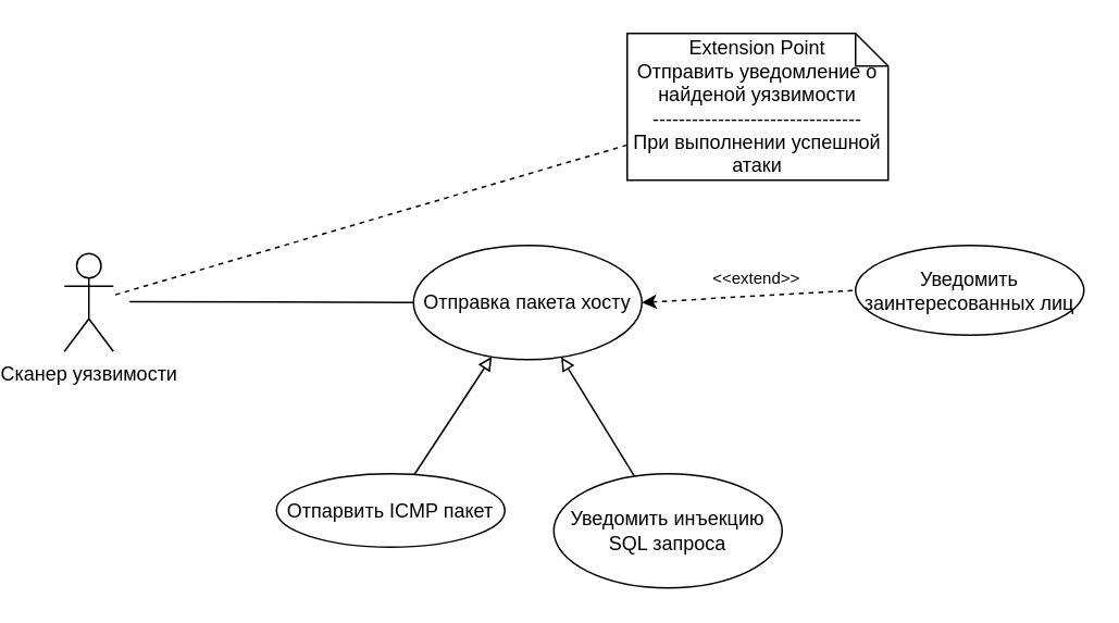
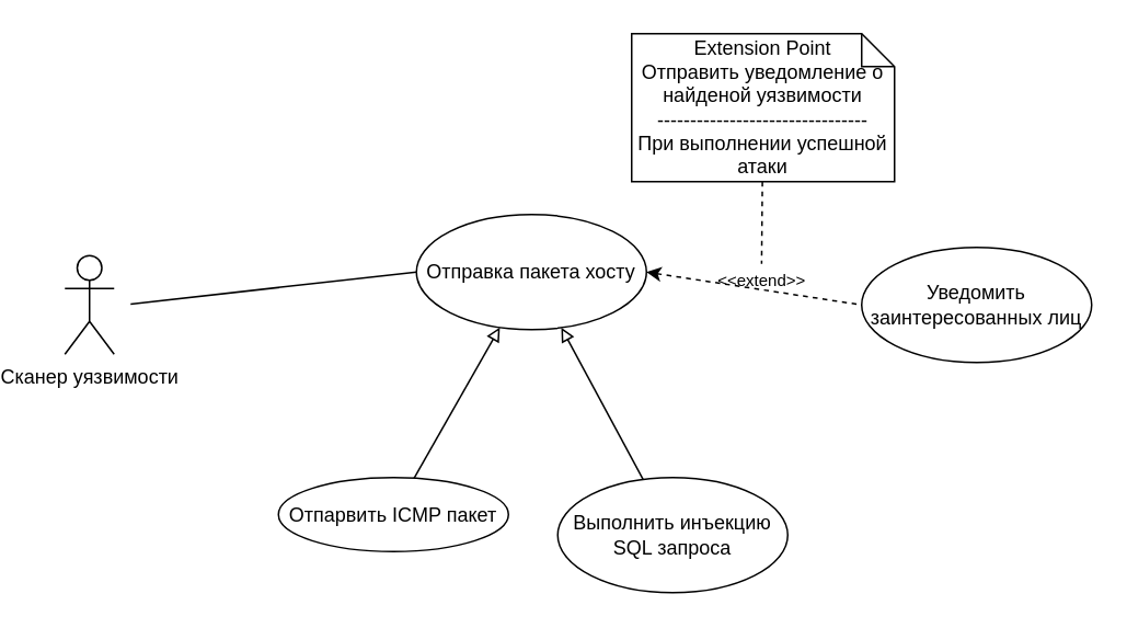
  <mxCell id="0" />
  <mxCell id="1" parent="0" />
  <mxCell id="2" value="Сканер уязвимости" style="shape=umlActor;verticalLabelPosition=bottom;verticalAlign=top;html=1;" parent="1" vertex="1"><mxGeometry x="20" y="155" width="30" height="60" as="geometry" /></mxCell>
  <mxCell id="3" style="edgeStyle=none;rounded=0;orthogonalLoop=1;jettySize=auto;html=1;exitX=1;exitY=0.5;exitDx=0;exitDy=0;entryX=0;entryY=0.5;entryDx=0;entryDy=0;startArrow=classic;startFill=1;endArrow=none;endFill=0;dashed=1;" parent="1" source="5" target="10" edge="1"><mxGeometry relative="1" as="geometry" /></mxCell>
  <mxCell id="4" style="edgeStyle=none;rounded=0;orthogonalLoop=1;jettySize=auto;html=1;exitX=0;exitY=0.5;exitDx=0;exitDy=0;startArrow=none;startFill=0;endArrow=none;endFill=0;" parent="1" source="5" edge="1"><mxGeometry relative="1" as="geometry"><mxPoint x="60" y="184.429" as="targetPoint" /></mxGeometry></mxCell>
- <mxCell id="5" value="Отправка пакета хосту" style="ellipse;whiteSpace=wrap;html=1;" parent="1" vertex="1"><mxGeometry x="234" y="150" width="140" height="70" as="geometry" /></mxCell>
+ <mxCell id="5" value="Отправка пакета хосту" style="ellipse;whiteSpace=wrap;html=1;" parent="1" vertex="1"><mxGeometry x="234" y="130" width="140" height="70" as="geometry" /></mxCell>
  <mxCell id="6" style="edgeStyle=none;rounded=0;orthogonalLoop=1;jettySize=auto;html=1;startArrow=none;startFill=0;endArrow=block;endFill=0;" parent="1" source="7" target="5" edge="1"><mxGeometry relative="1" as="geometry" /></mxCell>
- <mxCell id="7" value="Уведомить инъекцию SQL запроса" style="ellipse;whiteSpace=wrap;html=1;" parent="1" vertex="1"><mxGeometry x="320" y="290" width="140" height="70" as="geometry" /></mxCell>
+ <mxCell id="7" value="Выполнить инъекцию SQL запроса" style="ellipse;whiteSpace=wrap;html=1;" parent="1" vertex="1"><mxGeometry x="320" y="290" width="140" height="70" as="geometry" /></mxCell>
  <mxCell id="8" style="edgeStyle=none;rounded=0;orthogonalLoop=1;jettySize=auto;html=1;startArrow=none;startFill=0;endArrow=block;endFill=0;" parent="1" source="9" target="5" edge="1"><mxGeometry relative="1" as="geometry" /></mxCell>
  <mxCell id="9" value="Отпарвить ICMP пакет" style="ellipse;whiteSpace=wrap;html=1;" parent="1" vertex="1"><mxGeometry x="150" y="290" width="140" height="45" as="geometry" /></mxCell>
- <mxCell id="10" value="Уведомить заинтересованных лиц" style="ellipse;whiteSpace=wrap;html=1;" parent="1" vertex="1"><mxGeometry x="505" y="150" width="140" height="55" as="geometry" /></mxCell>
+ <mxCell id="10" value="Уведомить заинтересованных лиц" style="ellipse;whiteSpace=wrap;html=1;" parent="1" vertex="1"><mxGeometry x="505" y="150" width="140" height="70" as="geometry" /></mxCell>
  <mxCell id="11" value="&amp;lt;&amp;lt;extend&amp;gt;&amp;gt;" style="text;html=1;resizable=0;autosize=1;align=center;verticalAlign=middle;points=[];fillColor=none;strokeColor=none;rounded=0;fontSize=10;rotation=0;" parent="1" vertex="1"><mxGeometry x="409" y="160" width="70" height="20" as="geometry" /></mxCell>
- <mxCell id="12" style="edgeStyle=none;rounded=0;orthogonalLoop=1;jettySize=auto;html=1;startArrow=none;startFill=0;endArrow=none;endFill=0;dashed=1;" parent="1" source="13" target="2" edge="1"><mxGeometry relative="1" as="geometry" /></mxCell>
+ <mxCell id="12" style="edgeStyle=none;rounded=0;orthogonalLoop=1;jettySize=auto;html=1;startArrow=none;startFill=0;endArrow=none;endFill=0;dashed=1;" parent="1" source="13" target="11" edge="1"><mxGeometry relative="1" as="geometry" /></mxCell>
  <mxCell id="13" value="Extension Point&lt;br&gt;Отправить уведомление о найденой уязвимости&lt;br&gt;--------------------------------&lt;br&gt;При выполнении успешной атаки" style="shape=note;size=20;whiteSpace=wrap;html=1;" parent="1" vertex="1"><mxGeometry x="365" y="20" width="160" height="90" as="geometry" /></mxCell>
